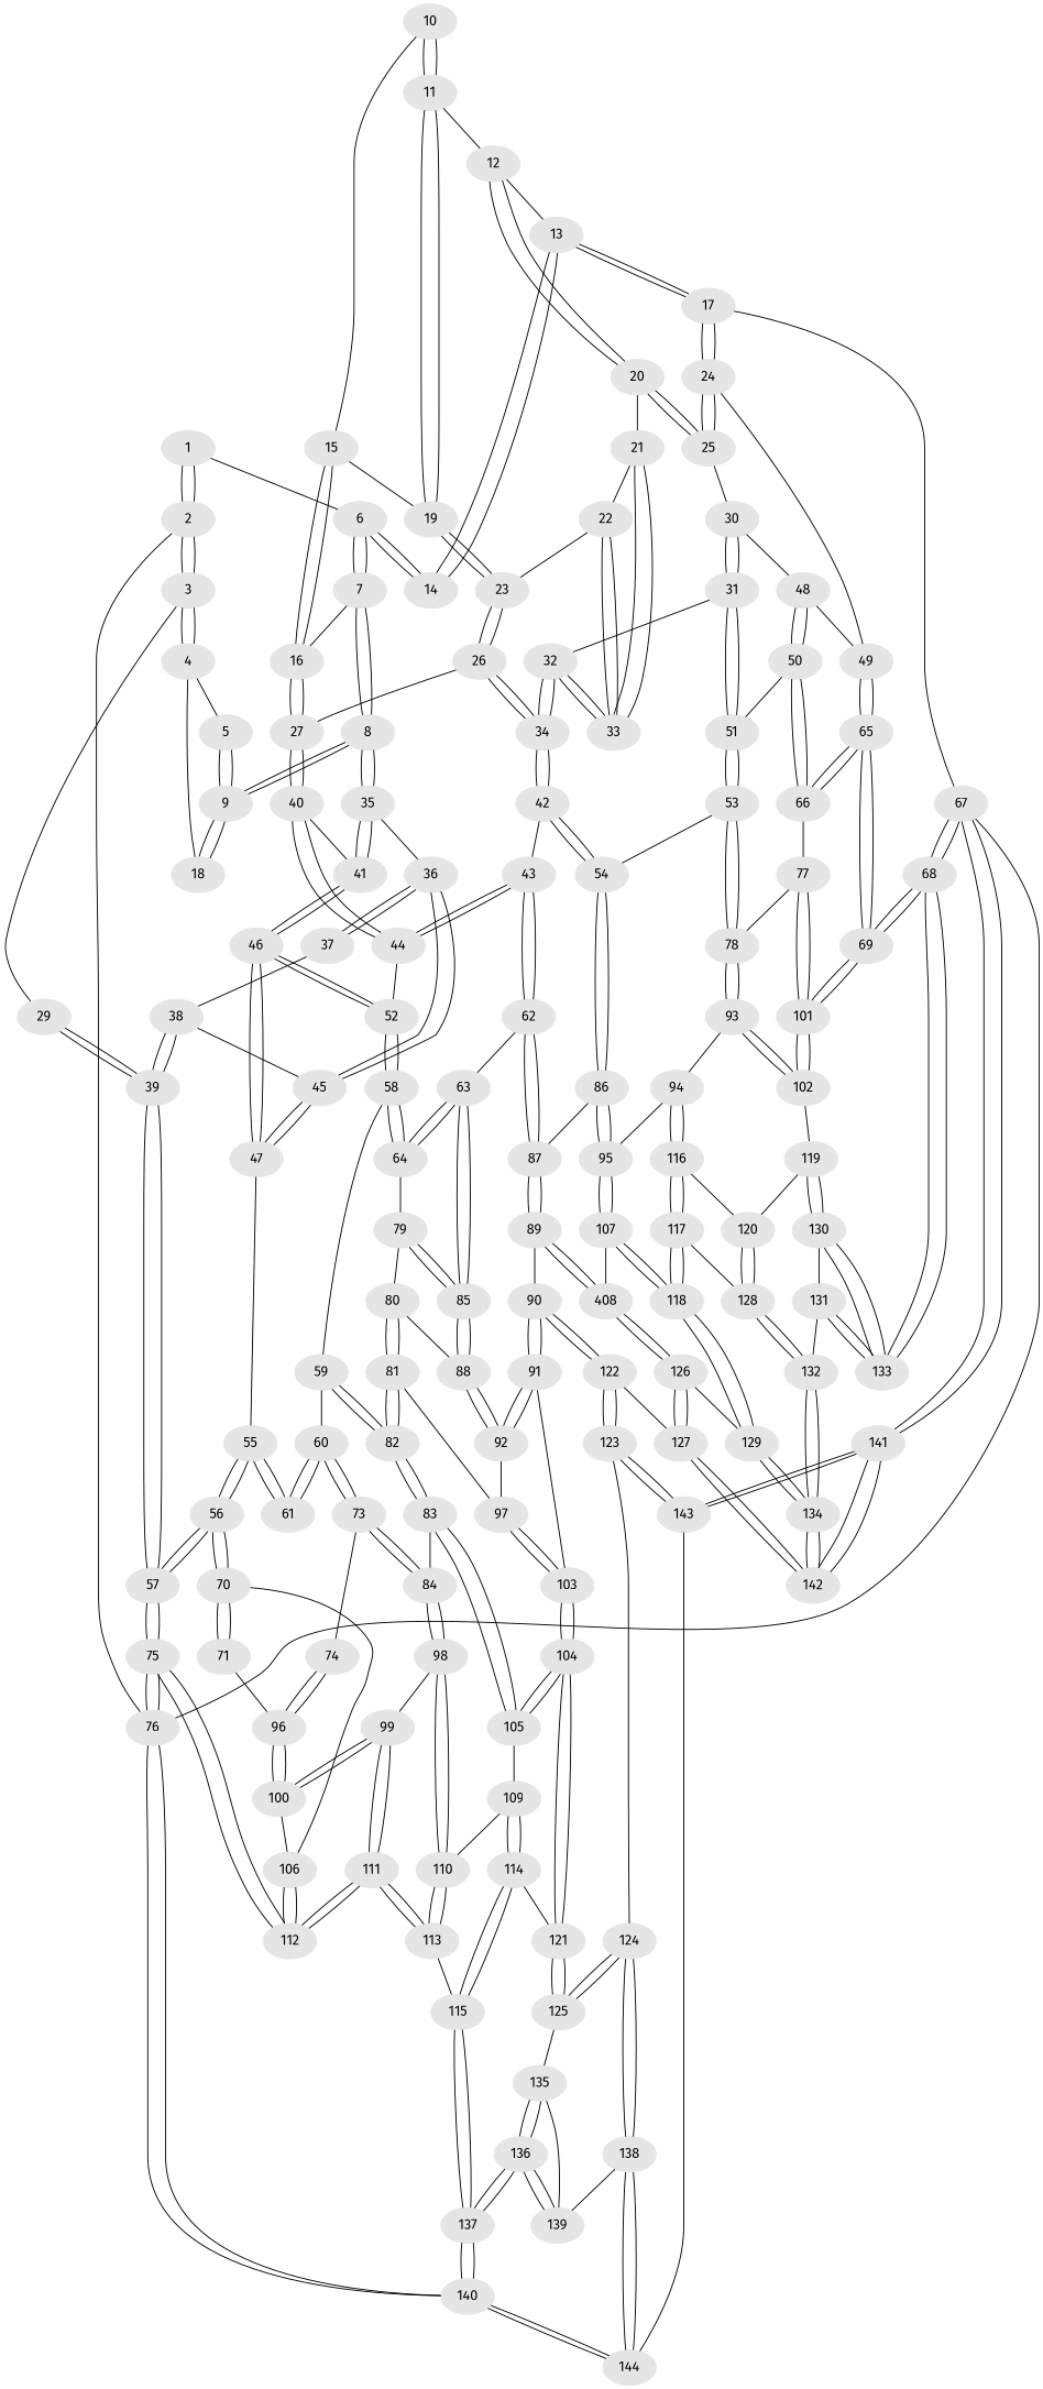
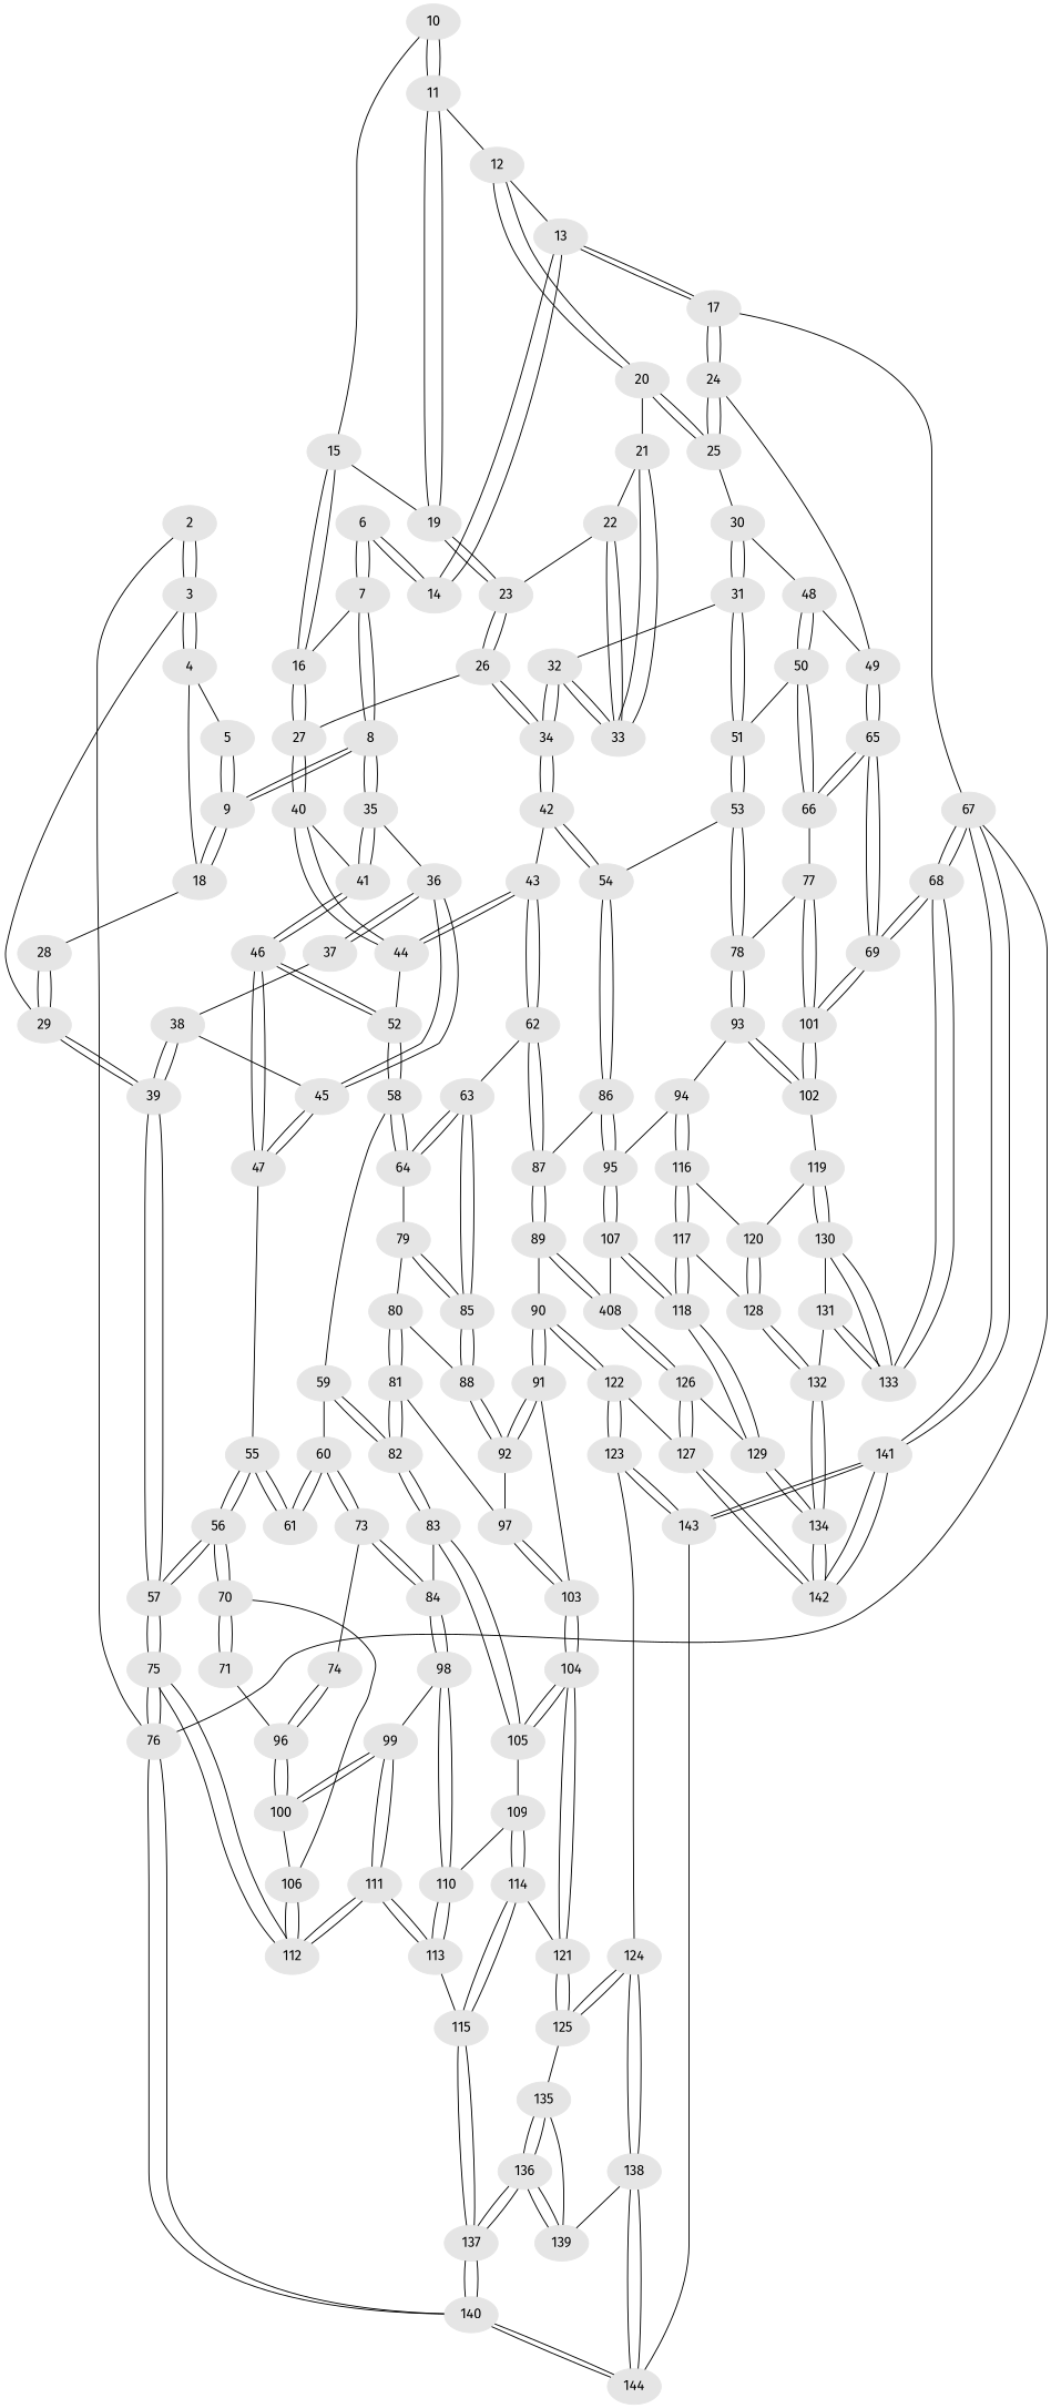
  graph {
    fontname="Fira Sans"
    node [color=gray90 fontname="Fira Sans" style=filled]
    edge [fontname="Fira Sans"]
-   1
    2
    6
    3
    76
    7
    14
    4
    29
    17
    24
    67
    140
    5
    18
    39
    9
+   28
    8
    16
    35
    27
    36
    41
    10
    11
    15
    12
    19
    13
    20
    23
    21
    25
    40
    49
    68
    141
    26
    22
    33
    30
    34
    65
    31
    48
    42
    44
    37
    38
    57
    32
    51
    50
    53
    43
    54
    45
    46
    47
    75
    52
    62
    86
    63
    87
    58
    55
    56
    61
    66
    69
    77
    78
    59
    64
    93
    95
    70
    71
    106
    112
    60
    82
    79
    73
    83
    74
    84
    85
    89
    88
    80
    101
    133
    143
    142
    102
    96
    100
    98
    144
    94
    81
    97
    92
    103
    105
    109
    99
    110
    107
    90
    n114 [label=408]
    91
    122
    126
    123
    127
    104
    116
    119
    117
    120
    118
    111
    113
    130
    121
    125
    114
    129
    115
    137
    128
    132
    134
    131
    135
    124
    138
    139
    136
-   1 -- 2
-   1 -- 2
-   1 -- 6
    2 -- 3
    2 -- 3
    2 -- 76
    6 -- 7
    6 -- 7
    6 -- 14
    6 -- 14
    3 -- 4
    3 -- 4
    3 -- 29
    76 -- 140
    76 -- 140
    7 -- 8
    7 -- 8
    7 -- 16
    4 -- 5
    4 -- 18
    29 -- 39
    29 -- 39
    17 -- 24
    17 -- 24
    17 -- 67
    24 -- 25
    24 -- 25
    24 -- 49
    67 -- 76
    67 -- 68
    67 -- 68
    67 -- 141
    67 -- 141
    140 -- 144
    140 -- 144
    5 -- 9
    5 -- 9
+   18 -- 28
    39 -- 57
    39 -- 57
    9 -- 18
    9 -- 18
+   28 -- 29
+   28 -- 29
    8 -- 9
    8 -- 9
    8 -- 35
    8 -- 35
    16 -- 27
    16 -- 27
    35 -- 36
    35 -- 41
    35 -- 41
    27 -- 40
    27 -- 40
    36 -- 37
    36 -- 37
    36 -- 45
    36 -- 45
    41 -- 46
    41 -- 46
    10 -- 11
    10 -- 11
    10 -- 15
    11 -- 12
    11 -- 19
    11 -- 19
    15 -- 16
    15 -- 16
    15 -- 19
    12 -- 13
    12 -- 20
    12 -- 20
    19 -- 23
    19 -- 23
    13 -- 14
    13 -- 14
    13 -- 17
    13 -- 17
    20 -- 21
    20 -- 25
    20 -- 25
    23 -- 26
    23 -- 26
    21 -- 22
    21 -- 33
    21 -- 33
    25 -- 30
    40 -- 41
    40 -- 44
    40 -- 44
    49 -- 65
    49 -- 65
    68 -- 69
    68 -- 69
    68 -- 133
    68 -- 133
    141 -- 143
    141 -- 143
    141 -- 142
    141 -- 142
    26 -- 27
    26 -- 34
    26 -- 34
    22 -- 23
    22 -- 33
    22 -- 33
    30 -- 31
    30 -- 31
    30 -- 48
    34 -- 42
    34 -- 42
    65 -- 66
    65 -- 66
    65 -- 69
    65 -- 69
    31 -- 32
    31 -- 51
    31 -- 51
    48 -- 49
    48 -- 50
    48 -- 50
    42 -- 43
    42 -- 54
    42 -- 54
    44 -- 52
    37 -- 38
    38 -- 39
    38 -- 39
    38 -- 45
    57 -- 75
    57 -- 75
    32 -- 33
    32 -- 33
    32 -- 34
    32 -- 34
    51 -- 53
    51 -- 53
    50 -- 51
    50 -- 66
    50 -- 66
    53 -- 54
    53 -- 78
    53 -- 78
    43 -- 44
    43 -- 44
    43 -- 62
    43 -- 62
    54 -- 86
    54 -- 86
    45 -- 47
    45 -- 47
    46 -- 47
    46 -- 47
    46 -- 52
    46 -- 52
    47 -- 55
    75 -- 76
    75 -- 76
    75 -- 112
    75 -- 112
    52 -- 58
    52 -- 58
    62 -- 63
    62 -- 87
    62 -- 87
    86 -- 87
    86 -- 95
    86 -- 95
    63 -- 64
    63 -- 64
    63 -- 85
    63 -- 85
    87 -- 89
    87 -- 89
    58 -- 59
    58 -- 64
    58 -- 64
    55 -- 56
    55 -- 56
    55 -- 61
    55 -- 61
    56 -- 57
    56 -- 57
    56 -- 70
    56 -- 70
    66 -- 77
    69 -- 101
    69 -- 101
    77 -- 78
    77 -- 101
    77 -- 101
    78 -- 93
    78 -- 93
    59 -- 60
    59 -- 82
    59 -- 82
    64 -- 79
    93 -- 102
    93 -- 102
    93 -- 94
    95 -- 107
    95 -- 107
    70 -- 71
    70 -- 71
    70 -- 106
    71 -- 96
    106 -- 112
    106 -- 112
    60 -- 61
    60 -- 61
    60 -- 73
    60 -- 73
    82 -- 83
    82 -- 83
    79 -- 85
    79 -- 85
    79 -- 80
    73 -- 74
    73 -- 84
    73 -- 84
    83 -- 84
    83 -- 105
    83 -- 105
    74 -- 96
    74 -- 96
    84 -- 98
    84 -- 98
    85 -- 88
    85 -- 88
    89 -- 90
    89 -- n114
    89 -- n114
    88 -- 92
    88 -- 92
    80 -- 88
    80 -- 81
    80 -- 81
    101 -- 102
    101 -- 102
    143 -- 144
    102 -- 119
    96 -- 100
    96 -- 100
    100 -- 106
    98 -- 99
    98 -- 110
    98 -- 110
    94 -- 95
    94 -- 116
    94 -- 116
    81 -- 82
    81 -- 82
    81 -- 97
    97 -- 103
    97 -- 103
    92 -- 97
    103 -- 104
    103 -- 104
    105 -- 109
    109 -- 110
    109 -- 114
    109 -- 114
    99 -- 100
    99 -- 100
    99 -- 111
    99 -- 111
    110 -- 113
    110 -- 113
    107 -- n114
    107 -- 118
    107 -- 118
    90 -- 91
    90 -- 91
    90 -- 122
    90 -- 122
    n114 -- 126
    n114 -- 126
    91 -- 92
    91 -- 92
    91 -- 103
    122 -- 123
    122 -- 123
    122 -- 127
    126 -- 127
    126 -- 127
    126 -- 129
    123 -- 143
    123 -- 143
    123 -- 124
    127 -- 142
    127 -- 142
    104 -- 105
    104 -- 105
    104 -- 121
    104 -- 121
    116 -- 117
    116 -- 117
    116 -- 120
    119 -- 120
    119 -- 130
    119 -- 130
    117 -- 118
    117 -- 118
    117 -- 128
    120 -- 128
    120 -- 128
    118 -- 129
    118 -- 129
    111 -- 112
    111 -- 112
    111 -- 113
    111 -- 113
    113 -- 115
    130 -- 133
    130 -- 133
    130 -- 131
    121 -- 125
    121 -- 125
    125 -- 135
    114 -- 121
    114 -- 115
    114 -- 115
    129 -- 134
    129 -- 134
    115 -- 137
    115 -- 137
    137 -- 140
    137 -- 140
    128 -- 132
    128 -- 132
    132 -- 134
    132 -- 134
    134 -- 142
    134 -- 142
    131 -- 133
    131 -- 133
    131 -- 132
    135 -- 139
    135 -- 136
    135 -- 136
    124 -- 125
    124 -- 125
    124 -- 138
    124 -- 138
    138 -- 144
    138 -- 144
    138 -- 139
    136 -- 137
    136 -- 137
    136 -- 139
    136 -- 139
  }
